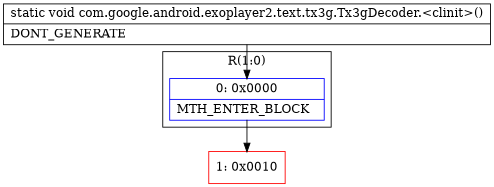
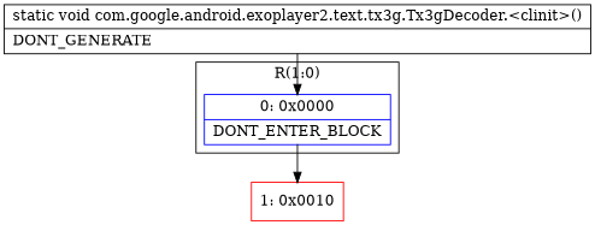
  digraph {
    node [shape=record]
-   n1 [color=blue label="{0\:\ 0x0000|MTH_ENTER_BLOCK\l}"]
+   n1 [color=blue label="{0\:\ 0x0000|DONT_ENTER_BLOCK\l}"]
    n2 [color=red label="{1\:\ 0x0010}"]
    n3 [label="{static void com.google.android.exoplayer2.text.tx3g.Tx3gDecoder.\<clinit\>()  | DONT_GENERATE\l}"]
    subgraph cluster_1 {
      label="R(1:0)"
      n1
    }
    n1 -> n2
    n3 -> n1
  }
